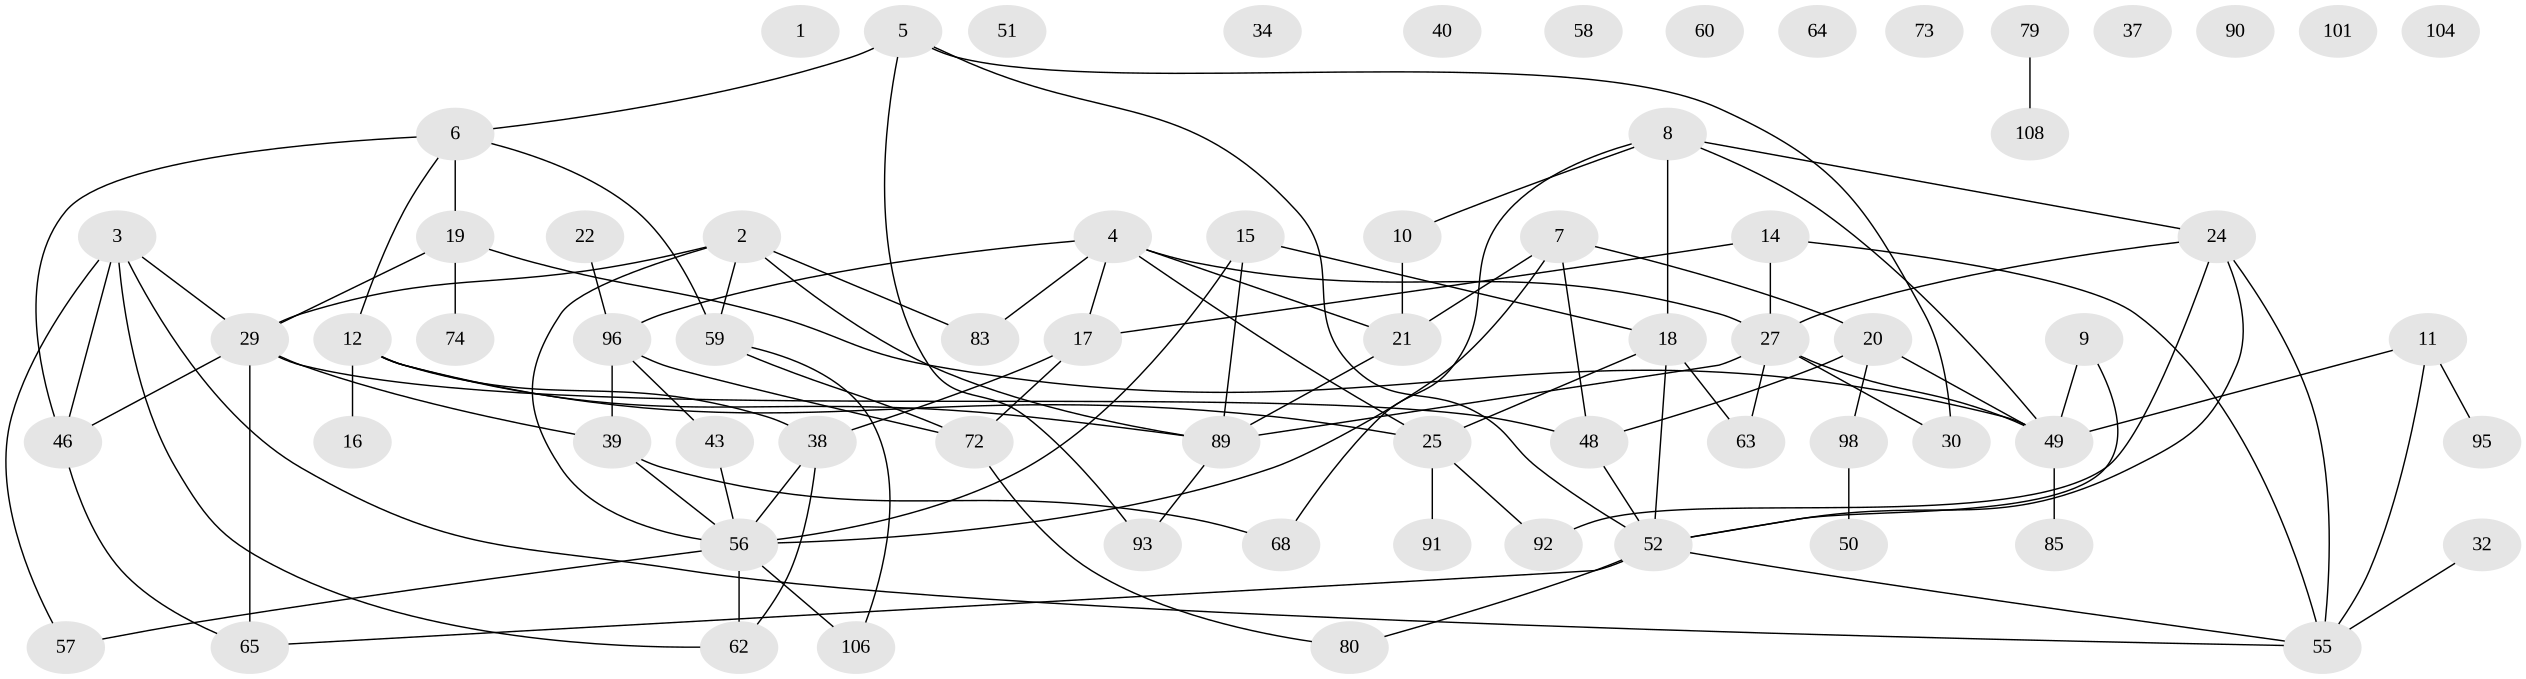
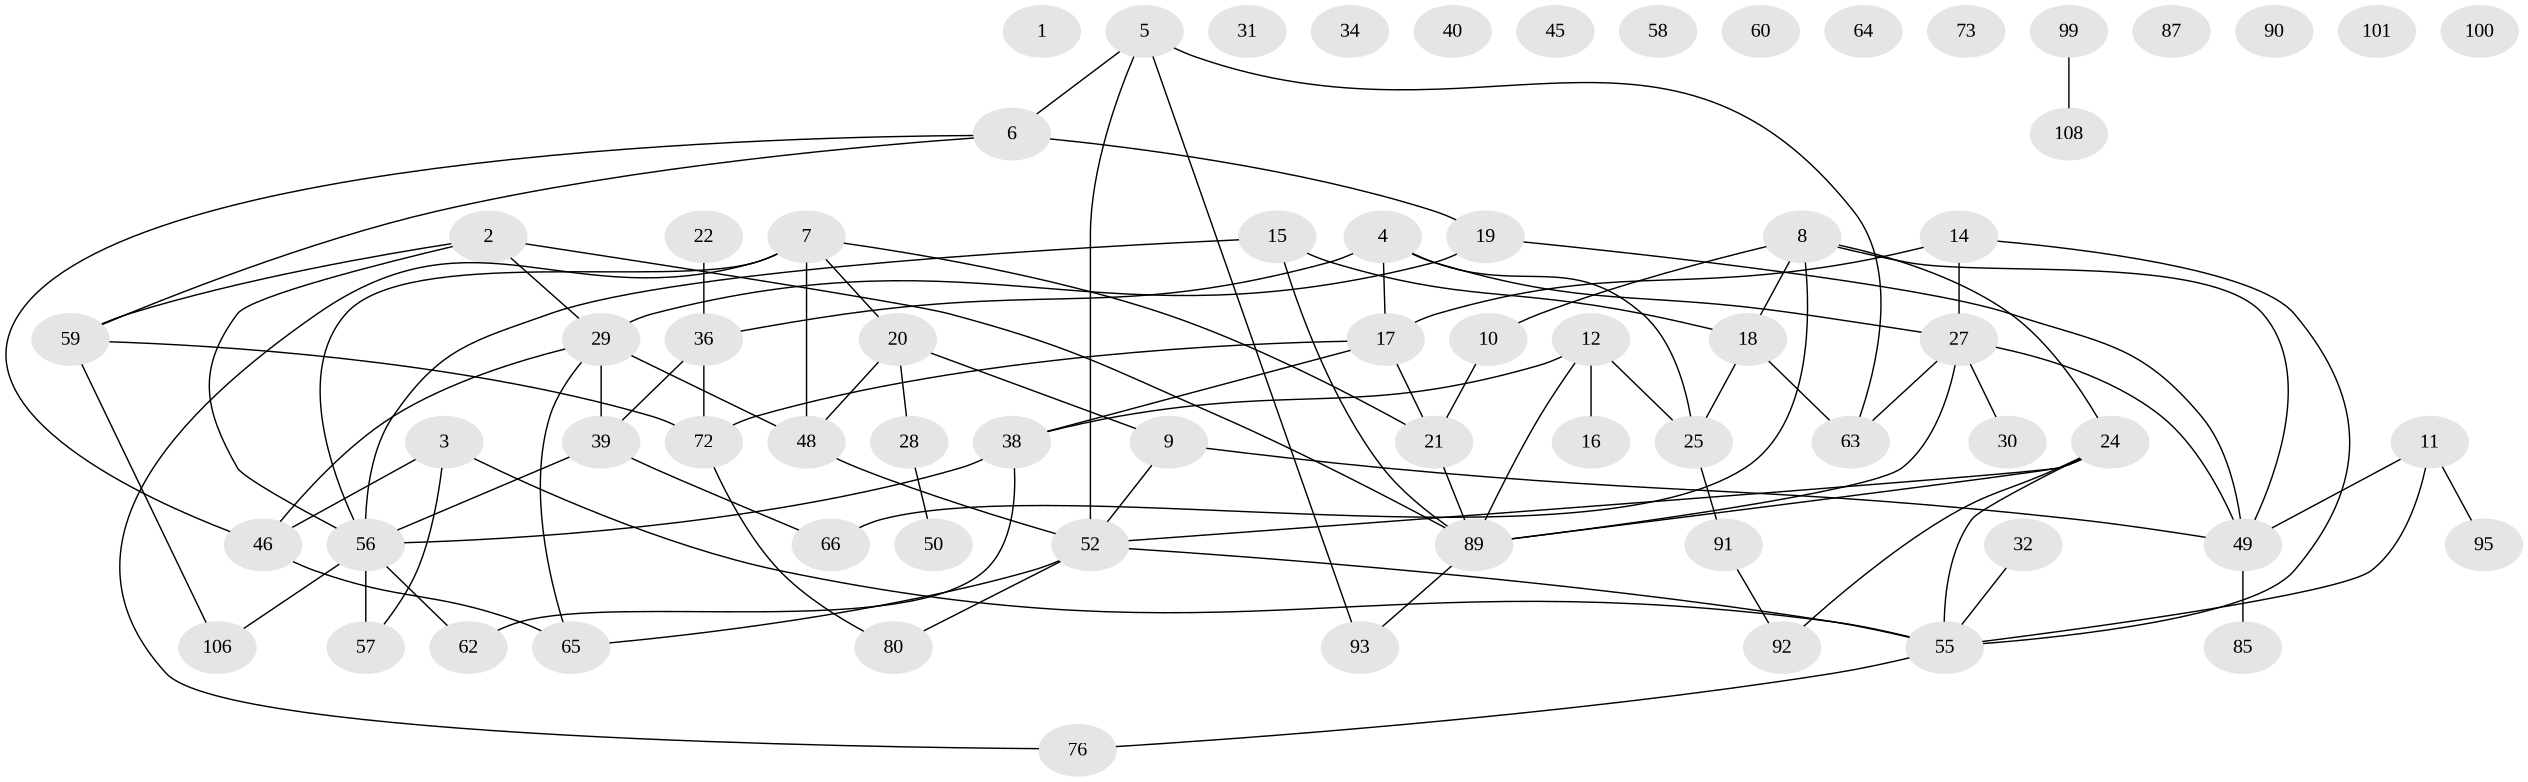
  graph {
    fontname="Liberation Serif"
    node [color=gray90 fontname="Liberation Serif" style=filled]
    edge [fontname="Liberation Serif"]
    1
    2 [super="+13"]
    29 [super="+61"]
    56 [super="+66"]
    59 [super="+105"]
-   83
    89 [super="+109"]
    46 [super="+94"]
    48
    39 [super="+107"]
    65
    57
    62 [super="+84"]
    106
    72
    93
    3 [super="+37"]
    55 [super="+86"]
+   76 [super="+77"]
    4 [super="+42"]
    17 [super="+26"]
    25 [super="+53"]
    27 [super="+75"]
-   36 [super="+99" label=96]
+   36 [super="+99"]
    21 [super="+51"]
    38 [super="+71"]
    92
    91
    30 [super="+47"]
    49 [super="+98"]
    63
-   43
    5 [super="+82"]
    6 [super="+78"]
    52 [super="+102"]
    12 [super="+35"]
    19 [super="+81"]
    80
    16 [super="+41"]
-   74
    7 [super="+103"]
    20 [super="+67"]
-   28 [label=98]
+   28
    8 [super="+100"]
    10
    18 [super="+96"]
    24 [super="+44"]
-   68
+   68 [label=66]
    85 [super="+97"]
    9
    11 [super="+69"]
    95
    14 [super="+54"]
    15
    50
    22
-   31 [label=51]
+   31
    32
    34
    40
+   45
    58
    60
    64
    73
-   79
+   79 [label=99]
    108
-   87 [label=37]
+   87
    90
    101
-   104
+   104 [label=100]
    2 -- 29
    2 -- 56
    2 -- 59
-   2 -- 83
    2 -- 89
    29 -- 46
    29 -- 48
    29 -- 39
    29 -- 65
    56 -- 57
    56 -- 62
    56 -- 106
    59 -- 106
    59 -- 72
    89 -- 93
    46 -- 65
    48 -- 52
    39 -- 56
    39 -- 68
    72 -- 80
-   3 -- 29
    3 -- 46
    3 -- 57
-   3 -- 62
    3 -- 55
-   4 -- 83
+   55 -- 76
    4 -- 17
    4 -- 25
    4 -- 27
    4 -- 36
    17 -- 72
-   4 -- 21
+   17 -- 21
    17 -- 38
-   25 -- 92
+   91 -- 92
    25 -- 91
    27 -- 89
    27 -- 30
    27 -- 49
    27 -- 63
    36 -- 39
    36 -- 72
-   36 -- 43
    21 -- 89
    38 -- 56
    38 -- 62
    49 -- 85
-   43 -- 56
    5 -- 93
-   5 -- 30
+   5 -- 63
    5 -- 6
    5 -- 52
    6 -- 59
    6 -- 46
-   6 -- 12
    6 -- 19 [weight=2]
    52 -- 65
    52 -- 55
    52 -- 80
    12 -- 89 [weight=2]
    12 -- 25
    12 -- 38
    12 -- 16
    19 -- 29
    19 -- 49
-   19 -- 74
    7 -- 56 [weight=2]
    7 -- 48
+   7 -- 76
    7 -- 21
    7 -- 20
    20 -- 48
-   20 -- 49
+   20 -- 9
    20 -- 28
    28 -- 50
    8 -- 49
    8 -- 10
    8 -- 18
    8 -- 24
    8 -- 68
    10 -- 21
    18 -- 25
    18 -- 63
-   18 -- 52
    24 -- 55
-   24 -- 27
+   24 -- 89
    24 -- 92
    24 -- 52
    9 -- 49
    9 -- 52
    11 -- 55
    11 -- 49
    11 -- 95
    14 -- 55
    14 -- 17
    14 -- 27
    15 -- 56
    15 -- 89
    15 -- 18
    22 -- 36
    32 -- 55
    79 -- 108
  }
